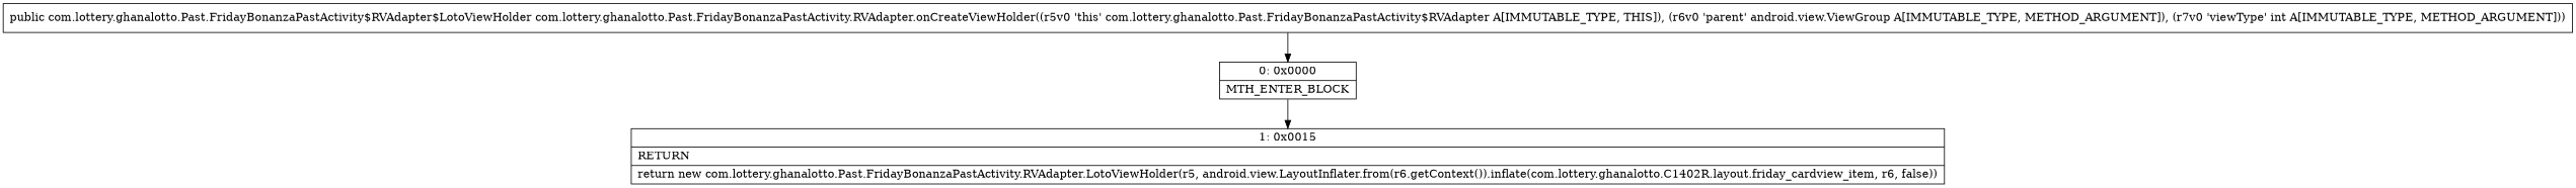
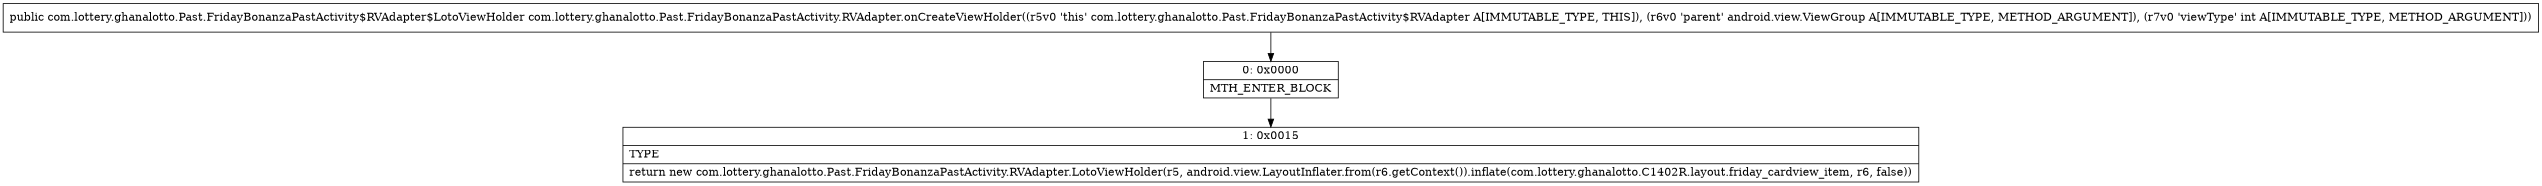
  digraph {
    node [shape=record]
    n1 [label="{0\:\ 0x0000|MTH_ENTER_BLOCK\l}"]
-   n2 [label="{1\:\ 0x0015|RETURN\l|return new com.lottery.ghanalotto.Past.FridayBonanzaPastActivity.RVAdapter.LotoViewHolder(r5, android.view.LayoutInflater.from(r6.getContext()).inflate(com.lottery.ghanalotto.C1402R.layout.friday_cardview_item, r6, false))\l}"]
+   n2 [label="{1\:\ 0x0015|TYPE\l|return new com.lottery.ghanalotto.Past.FridayBonanzaPastActivity.RVAdapter.LotoViewHolder(r5, android.view.LayoutInflater.from(r6.getContext()).inflate(com.lottery.ghanalotto.C1402R.layout.friday_cardview_item, r6, false))\l}"]
    n3 [label="{public com.lottery.ghanalotto.Past.FridayBonanzaPastActivity$RVAdapter$LotoViewHolder com.lottery.ghanalotto.Past.FridayBonanzaPastActivity.RVAdapter.onCreateViewHolder((r5v0 'this' com.lottery.ghanalotto.Past.FridayBonanzaPastActivity$RVAdapter A[IMMUTABLE_TYPE, THIS]), (r6v0 'parent' android.view.ViewGroup A[IMMUTABLE_TYPE, METHOD_ARGUMENT]), (r7v0 'viewType' int A[IMMUTABLE_TYPE, METHOD_ARGUMENT])) }"]
    n1 -> n2
    n3 -> n1
  }
